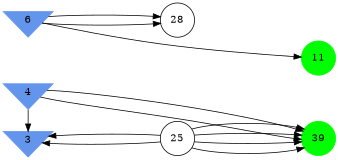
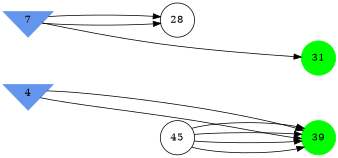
  digraph {
    rankdir=LR
    ranksep=2.0
    node [color=cornflowerblue shape=circle style=filled]
-   3 [shape=invtriangle]
    4 [shape=invtriangle]
-   6 [shape=invtriangle]
-   25 [color=black style=""]
+   6 [shape=invtriangle label=7]
+   25 [color=black label=45 style=""]
    28 [color=black style=""]
    n6 [color=green label=39]
-   31 [color=green label=11]
+   31 [color=green]
    subgraph sub_1 {
      rank=same
-     3
      4
      6
    }
    subgraph sub_2 {
      rank=same
      25
      28
    }
    subgraph sub_3 {
      rank=same
      n6
      31
    }
-   4 -> 3
    4 -> n6
    4 -> n6
    6 -> 28
    6 -> 28
    6 -> 31
-   25 -> 3
-   25 -> 3
    25 -> n6
    25 -> n6
    25 -> n6
    25 -> n6
  }
